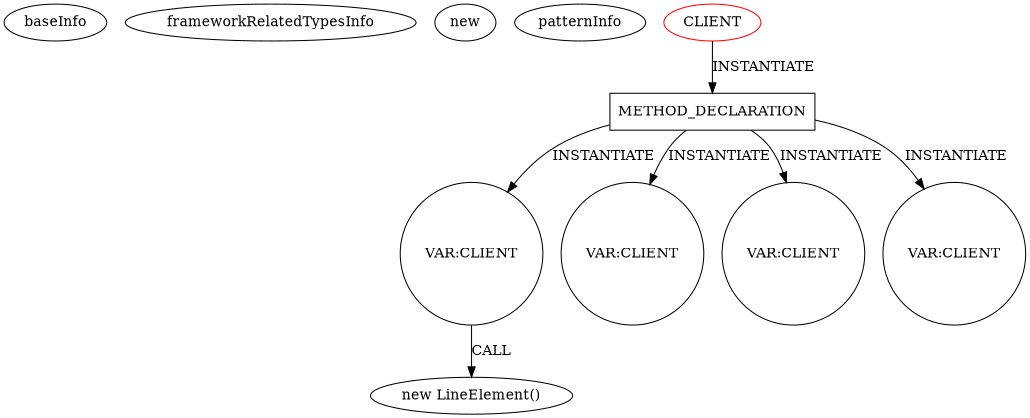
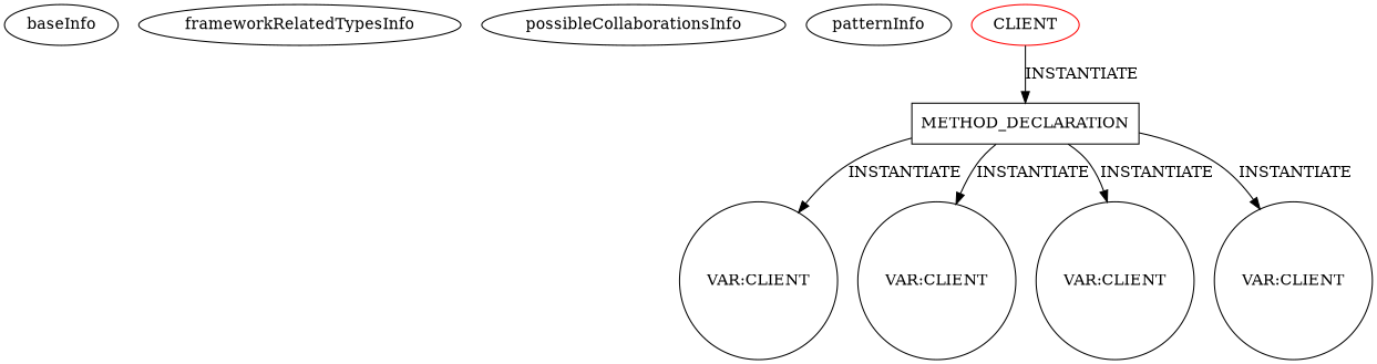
  digraph {
    node [isFrameworkType=false]
    baseInfo [category=pattern graphId=2923 isAnonymous=false possibleRelation=false isFrameworkType=""]
    frameworkRelatedTypesInfo [isFrameworkType=""]
-   possibleCollaborationsInfo [label=new isFrameworkType=""]
+   possibleCollaborationsInfo [isFrameworkType=""]
    patternInfo [frequency=2.0 patternRootClient=0 isFrameworkType=""]
-   n5 [label="new LineElement()" vertexType=CONSTRUCTOR_CALL]
    n6 [label="VAR:CLIENT" shape=circle vertexType=VARIABLE_EXPRESION]
    n7 [label=METHOD_DECLARATION shape=box vertexType=CLIENT_METHOD_DECLARATION]
    n8 [label="VAR:CLIENT" shape=circle vertexType=VARIABLE_EXPRESION]
    n9 [label="VAR:CLIENT" shape=circle vertexType=VARIABLE_EXPRESION]
    n10 [label="VAR:CLIENT" shape=circle vertexType=VARIABLE_EXPRESION]
    n11 [color=red label=CLIENT vertexType=ROOT_CLIENT_CLASS_DECLARATION]
-   n6 -> n5 [label=CALL]
    n7 -> n6 [label=INSTANTIATE]
    n7 -> n8 [label=INSTANTIATE]
    n7 -> n9 [label=INSTANTIATE]
    n7 -> n10 [label=INSTANTIATE]
    n11 -> n7 [label=INSTANTIATE]
  }
